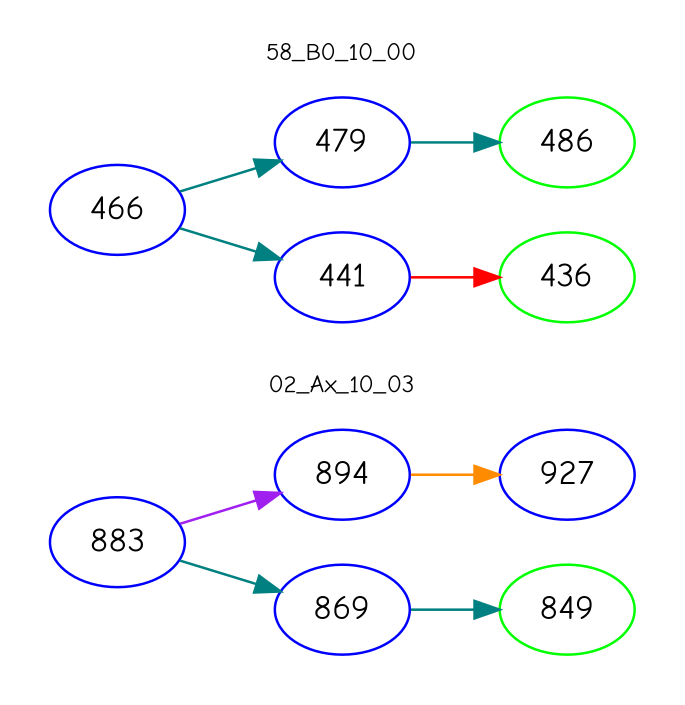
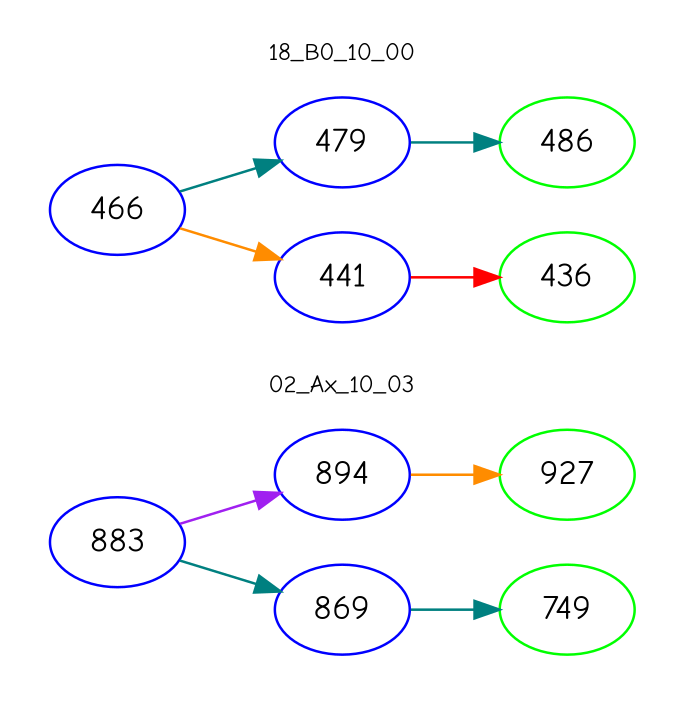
  digraph {
    fontname="Comic Neue"
    rankdir=LR
    node [color=blue fontname="Comic Neue"]
    edge [color=teal fontname="Comic Neue"]
    n1 [label=883]
    n2 [label=869]
    n3 [label=894]
-   n4 [color=green label=849]
-   n5 [label=927]
+   n4 [color=green label=749]
+   n5 [color=green label=927]
    n6 [label=466]
    n7 [label=441]
    n8 [label=479]
    n9 [color=green label=436]
    n10 [color=green label=486]
    subgraph cluster_1 {
      color=white
      fontsize=10
      label="02_Ax_10_03"
      n1
      n2
      n3
      n4
      n5
    }
    subgraph cluster_2 {
      color=white
      fontsize=10
-     label="58_B0_10_00"
+     label="18_B0_10_00"
      n6
      n7
      n8
      n9
      n10
    }
    n1 -> n2
    n1 -> n3 [color=purple]
    n2 -> n4
    n3 -> n5 [color=darkorange]
-   n6 -> n7
+   n6 -> n7 [color=darkorange]
    n6 -> n8
    n7 -> n9 [color=red]
    n8 -> n10
  }
